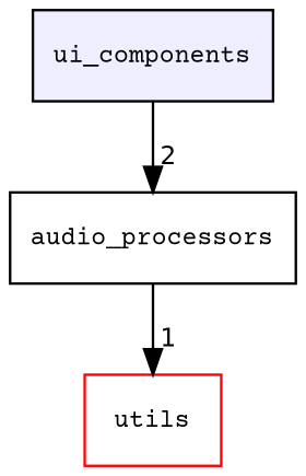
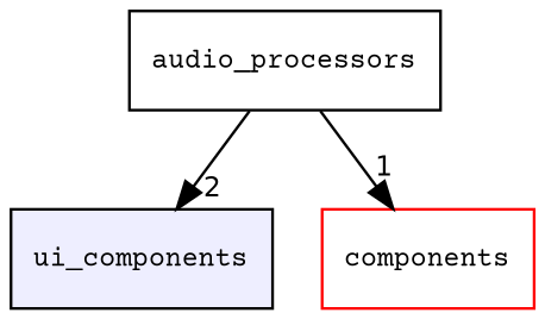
  digraph {
    compound=true
    fontname="Courier Prime"
    node [fontname="Courier Prime" fontsize=10 shape=box style=filled]
    edge [fontname="Courier Prime" labeldistance=1.5 labelfontname=Helvetica labelfontsize=10]
    n1 [fillcolor="#eeeeff" label=ui_components pencolor=black]
    n2 [label=audio_processors style=""]
-   n3 [color=red fillcolor=white label=utils]
-   n1 -> n2 [headlabel=2]
+   n3 [color=red fillcolor=white label=components]
+   n2 -> n1 [headlabel=2]
    n2 -> n3 [headlabel=1]
  }
